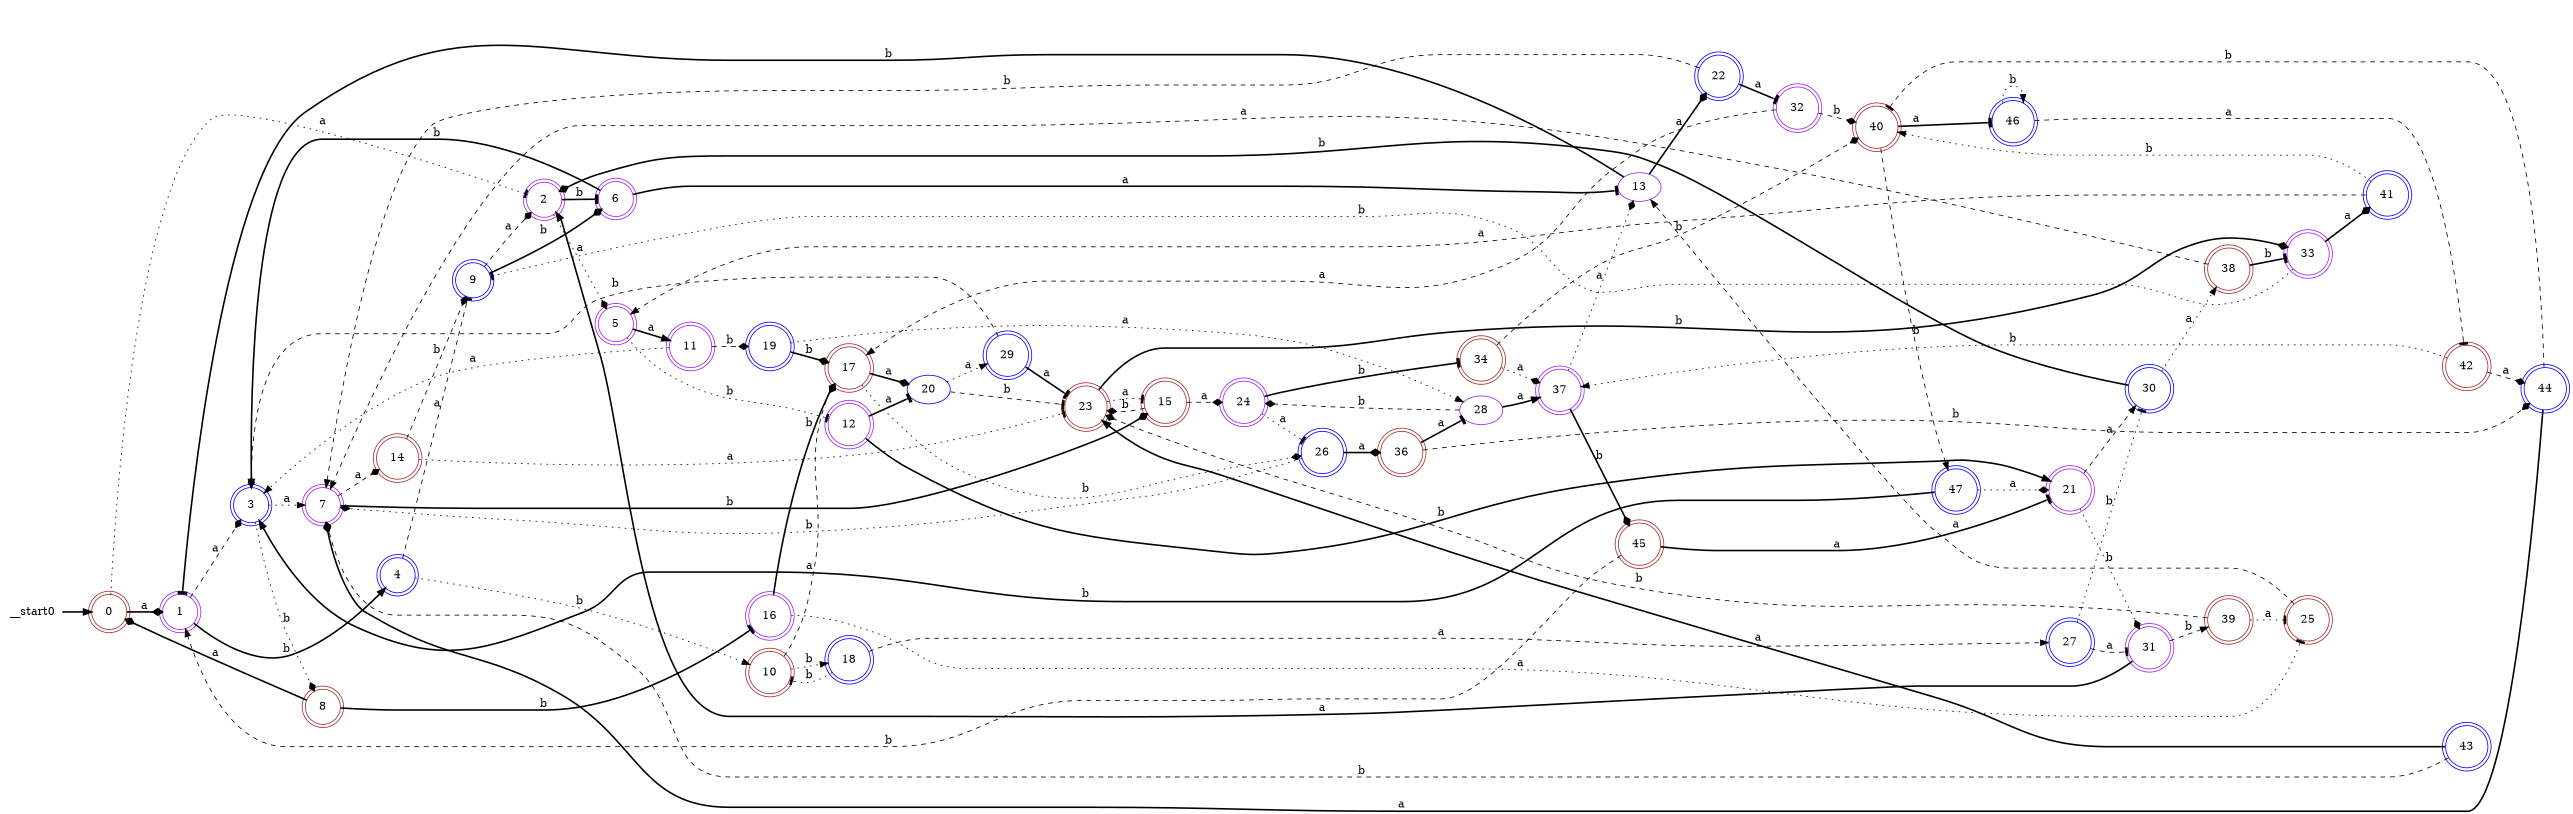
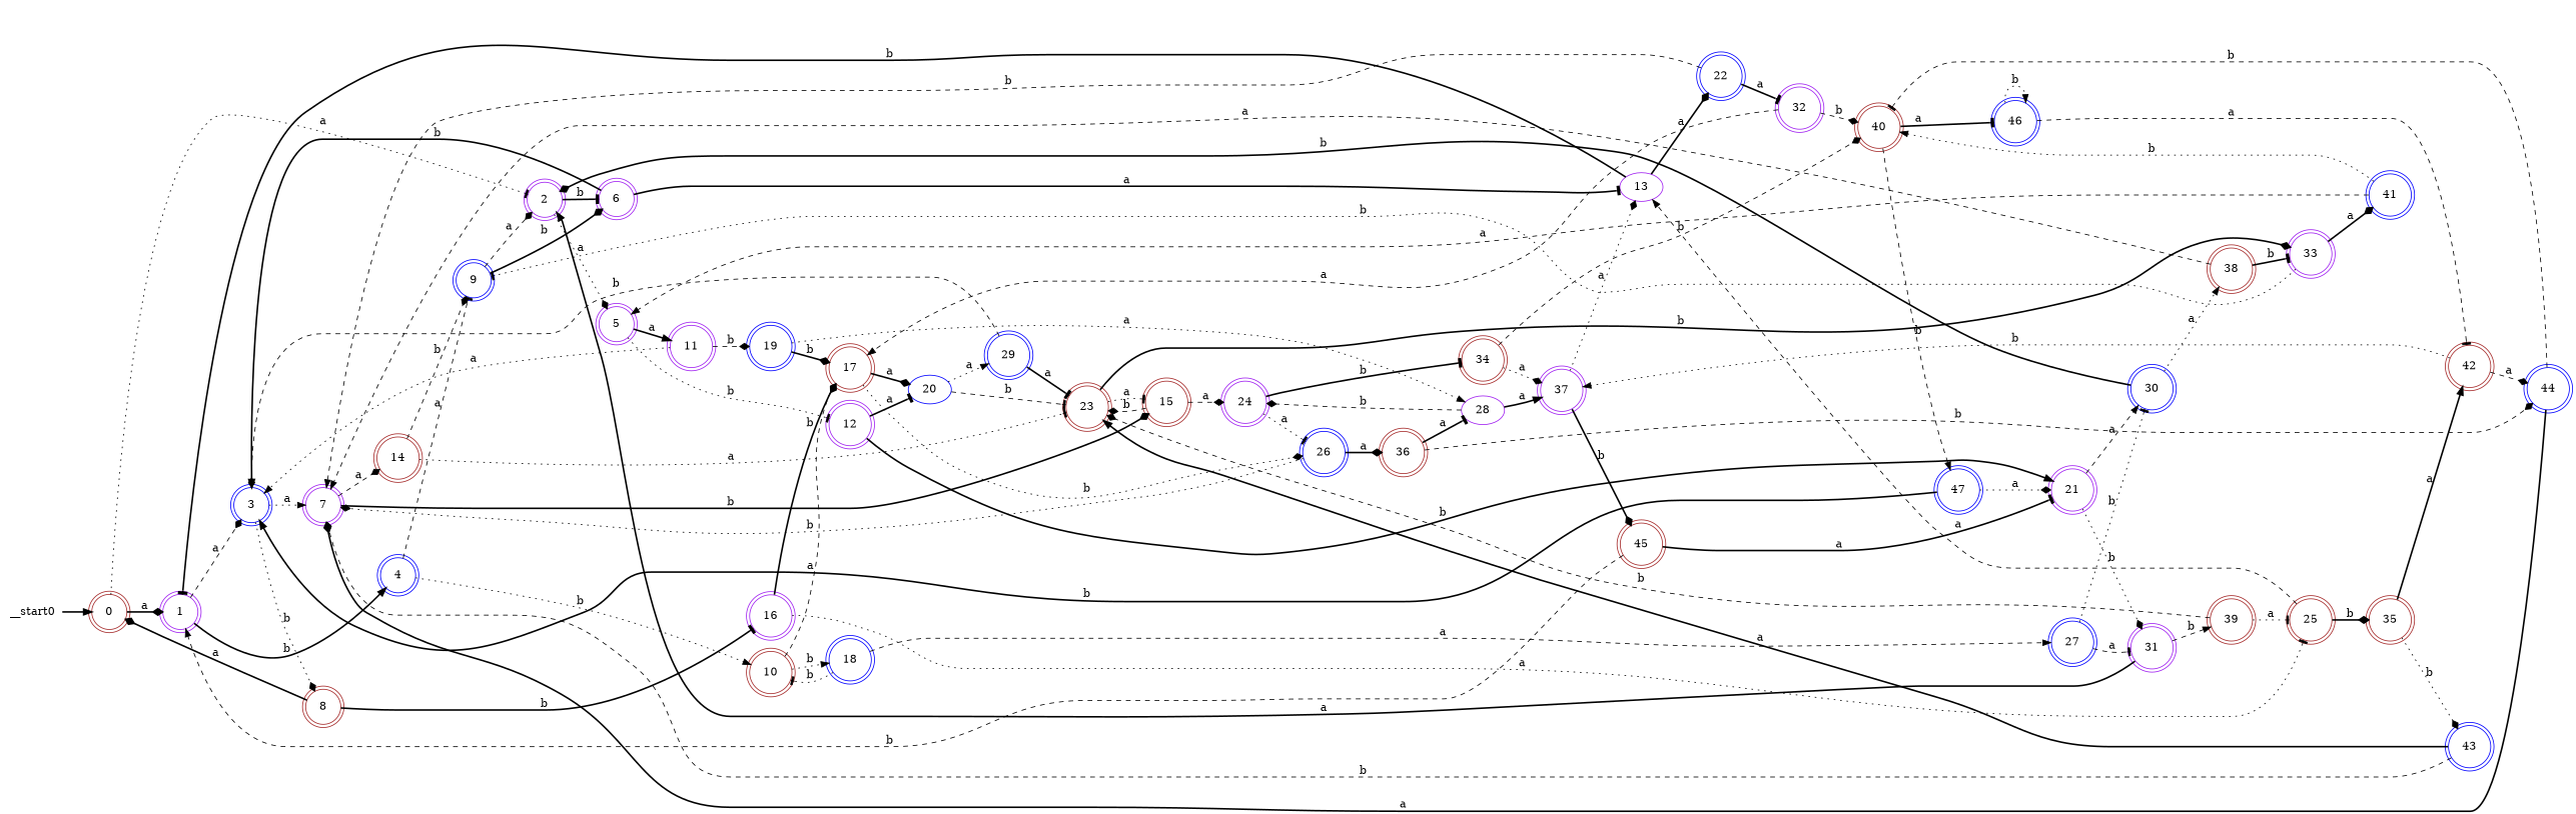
  digraph {
    rankdir=LR
    node [color=brown shape=doublecircle]
    edge [arrowhead=diamond style=bold]
    __start0 [shape=none]
    0
    1 [color=purple]
    2 [color=purple]
    3 [color=blue]
    4 [color=blue]
    5 [color=purple]
    6 [color=purple]
    7 [color=purple]
    8
    9 [color=blue]
    10
    11 [color=purple]
    12 [color=purple]
    13 [color=purple shape=""]
    14
    15
    16 [color=purple]
    17
    18 [color=blue]
    19 [color=blue]
    20 [color=blue shape=""]
    21 [color=purple]
    22 [color=blue]
    23
    24 [color=purple]
    25
    26 [color=blue]
    27 [color=blue]
    28 [color=purple shape=""]
    29 [color=blue]
    30 [color=blue]
    31 [color=purple]
    32 [color=purple]
    33 [color=purple]
    34
+   35
    36
    37 [color=purple]
    38
    39
    40
    41 [color=blue]
    42
    43 [color=blue]
    44 [color=blue]
    45
    46 [color=blue]
    47 [color=blue]
    __start0 -> 0 [arrowhead=normal]
    0 -> 1 [label=a]
    0 -> 2 [arrowhead=tee label=a style=dotted]
    1 -> 3 [label=a style=dashed]
    1 -> 4 [arrowhead=normal label=b]
    2 -> 5 [label=a style=dotted]
    2 -> 6 [arrowhead=tee label=b]
    3 -> 7 [arrowhead=normal label=a style=dotted]
    3 -> 8 [label=b style=dotted]
    4 -> 9 [arrowhead=tee label=a style=dashed]
    4 -> 10 [arrowhead=normal label=b style=dotted]
    5 -> 11 [arrowhead=normal label=a]
    5 -> 12 [arrowhead=tee label=b style=dotted]
    6 -> 3 [arrowhead=normal label=b]
    6 -> 13 [arrowhead=tee label=a]
    7 -> 14 [label=a style=dashed]
    7 -> 15 [label=b]
    8 -> 0 [label=a]
    8 -> 16 [arrowhead=tee label=b]
    9 -> 2 [label=a style=dashed]
    9 -> 6 [label=b]
    10 -> 17 [label=a style=dashed]
    10 -> 18 [arrowhead=normal label=b style=dotted]
    11 -> 3 [arrowhead=normal label=a style=dotted]
    11 -> 19 [label=b style=dashed]
    12 -> 20 [arrowhead=tee label=a]
    12 -> 21 [arrowhead=normal label=b]
    13 -> 1 [arrowhead=tee label=b]
    13 -> 22 [label=a]
    14 -> 9 [label=b style=dashed]
    14 -> 23 [arrowhead=tee label=a style=dotted]
    15 -> 23 [label=b style=dashed]
    15 -> 24 [label=a style=dashed]
    16 -> 17 [label=b]
    16 -> 25 [arrowhead=tee label=a style=dotted]
    17 -> 20 [label=a]
    17 -> 26 [label=b style=dotted]
    18 -> 10 [arrowhead=tee label=b style=dotted]
    18 -> 27 [arrowhead=normal label=a style=dashed]
    19 -> 17 [label=b]
    19 -> 28 [arrowhead=normal label=a style=dotted]
    20 -> 23 [arrowhead=tee label=b style=dashed]
    20 -> 29 [arrowhead=normal label=a style=dotted]
    21 -> 30 [arrowhead=normal label=a style=dashed]
    21 -> 31 [label=b style=dotted]
    22 -> 7 [arrowhead=normal label=b style=dashed]
    22 -> 32 [arrowhead=tee label=a]
    23 -> 15 [arrowhead=tee label=a style=dotted]
    23 -> 33 [label=b]
    24 -> 26 [arrowhead=tee label=a style=dotted]
    24 -> 34 [arrowhead=tee label=b]
    25 -> 13 [arrowhead=normal label=a style=dashed]
+   25 -> 35 [label=b]
    26 -> 7 [label=b style=dotted]
    26 -> 36 [label=a]
    27 -> 30 [arrowhead=tee label=b style=dotted]
    27 -> 31 [arrowhead=tee label=a style=dashed]
    28 -> 24 [label=b style=dashed]
    28 -> 37 [arrowhead=normal label=a]
    29 -> 3 [label=b style=dashed]
    29 -> 23 [arrowhead=tee label=a]
    30 -> 2 [label=b]
    30 -> 38 [arrowhead=normal label=a style=dotted]
    31 -> 2 [arrowhead=normal label=a]
    31 -> 39 [arrowhead=normal label=b style=dashed]
    32 -> 17 [arrowhead=normal label=a style=dashed]
    32 -> 40 [label=b style=dashed]
    33 -> 9 [arrowhead=tee label=b style=dotted]
    33 -> 41 [label=a]
    34 -> 37 [label=a style=dotted]
    34 -> 40 [label=b style=dashed]
+   35 -> 42 [arrowhead=normal label=a]
+   35 -> 43 [label=b style=dotted]
    36 -> 28 [arrowhead=tee label=a]
    36 -> 44 [label=b style=dashed]
    37 -> 13 [label=a style=dotted]
    37 -> 45 [label=b]
    38 -> 7 [arrowhead=normal label=a style=dashed]
    38 -> 33 [arrowhead=tee label=b]
    39 -> 23 [label=b style=dashed]
    39 -> 25 [arrowhead=tee label=a style=dotted]
    40 -> 46 [arrowhead=tee label=a]
    40 -> 47 [arrowhead=normal label=b style=dashed]
    41 -> 5 [arrowhead=normal label=a style=dashed]
    41 -> 40 [arrowhead=normal label=b style=dotted]
    42 -> 37 [arrowhead=normal label=b style=dotted]
    42 -> 44 [label=a style=dashed]
    43 -> 7 [label=b style=dashed]
    43 -> 23 [arrowhead=normal label=a]
    44 -> 7 [label=a]
    44 -> 40 [arrowhead=tee label=b style=dashed]
    45 -> 1 [arrowhead=normal label=b style=dashed]
    45 -> 21 [arrowhead=tee label=a]
    46 -> 42 [arrowhead=tee label=a style=dashed]
    46 -> 46 [arrowhead=normal label=b style=dotted]
    47 -> 3 [arrowhead=normal label=b]
    47 -> 21 [label=a style=dotted]
  }
